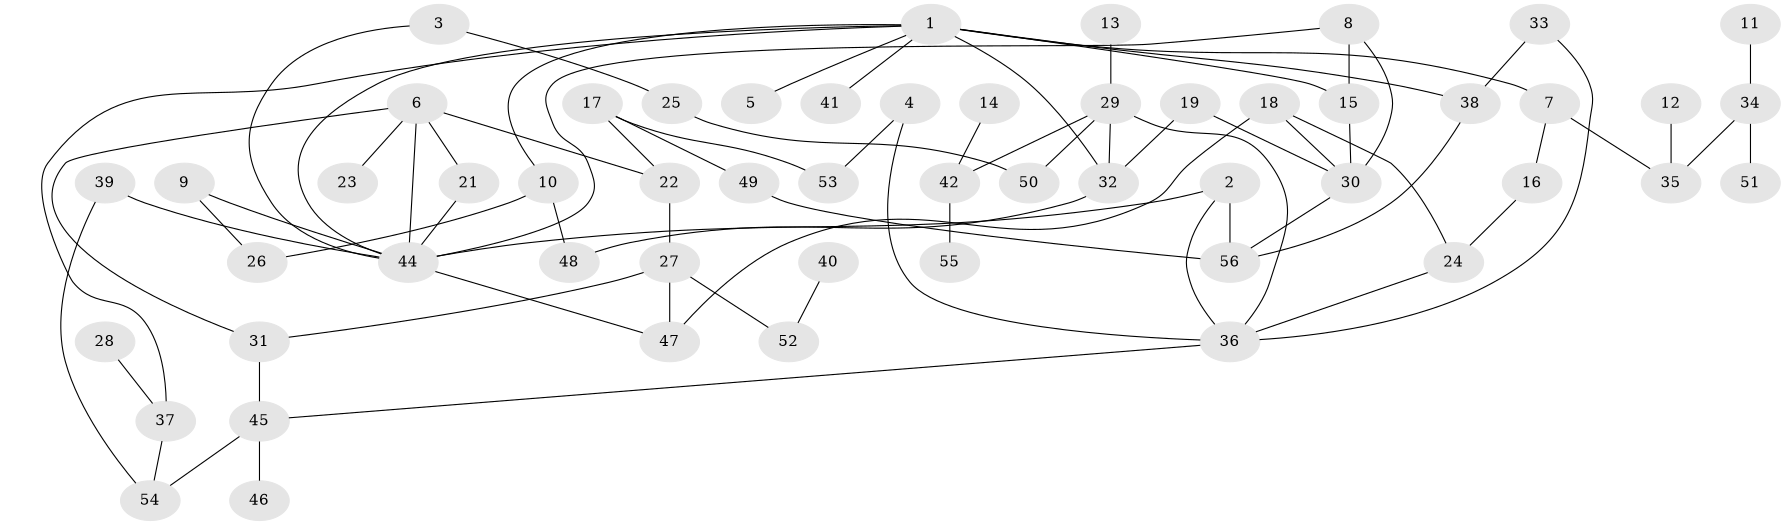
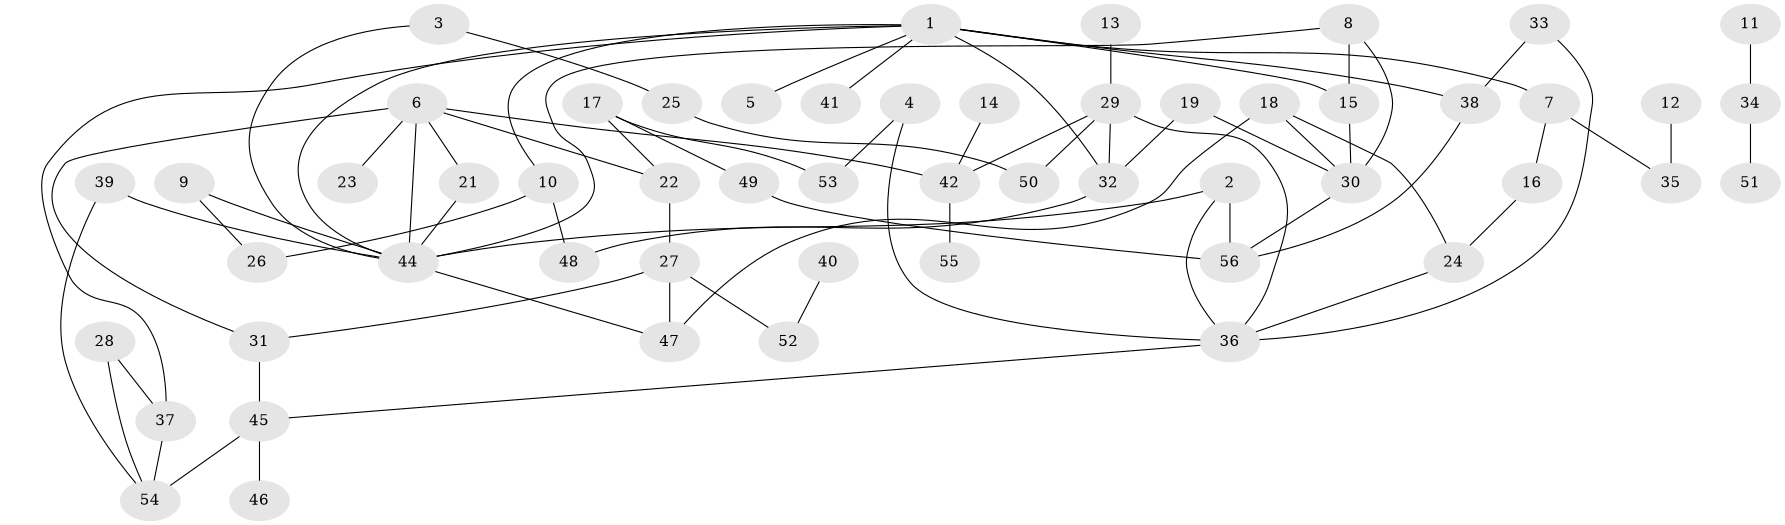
  graph {
    node [color=gray90 style=filled]
    edge [weight=1.0]
    1
    5
    7
    10
    15
    32
    37
    38
    41
    44
    16
    35
    26
    48
    30
    54
    56
    47
    2
    36
    45
    3
    25
    50
    4
    53
    6
    21
    22
    23
    31
    42
    27
    55
    24
    8
    9
    11
    34
    51
    12
    13
    29
    14
    17
    49
    18
    19
    52
    28
    46
    33
    39
    40
    1 -- 5
    1 -- 7
    1 -- 10
    1 -- 15
    1 -- 32
    1 -- 37
    1 -- 38 [weight=2.0]
    1 -- 41
    1 -- 44
    7 -- 16
    7 -- 35
    10 -- 26
    10 -- 48
    15 -- 30
    32 -- 48
    37 -- 54
    38 -- 56
    44 -- 47
    16 -- 24
    30 -- 56
    2 -- 44
    2 -- 56
    2 -- 36
    36 -- 45
    45 -- 54
    45 -- 46
    3 -- 44
    3 -- 25
    25 -- 50
    4 -- 36
    4 -- 53
    6 -- 44
    6 -- 21
    6 -- 22
    6 -- 23
    6 -- 31
+   6 -- 42
    21 -- 44
    22 -- 27
    31 -- 45
    42 -- 55
    27 -- 47
    27 -- 31
    27 -- 52
    24 -- 36
    8 -- 15
    8 -- 44
    8 -- 30
    9 -- 44
    9 -- 26
    11 -- 34
-   34 -- 35
    34 -- 51
    12 -- 35
    13 -- 29
    29 -- 32
    29 -- 36
    29 -- 50
    29 -- 42
    14 -- 42
    17 -- 53
    17 -- 22
    17 -- 49
    49 -- 56
    18 -- 30
    18 -- 47
    18 -- 24
    19 -- 32
    19 -- 30
    28 -- 37
+   28 -- 54
    33 -- 38
    33 -- 36
    39 -- 44
    39 -- 54
    40 -- 52
  }
